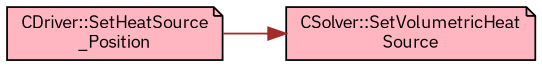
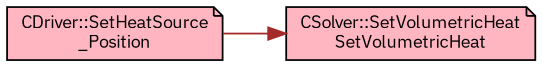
  digraph {
    rankdir=RL
    fontname="IBM Plex Sans"
    node [color=black fillcolor=lightpink fontname="IBM Plex Sans" fontsize=10 shape=note style=filled]
-   n1 [fontcolor=black height=0.2 label="CSolver::SetVolumetricHeat\lSource" width=0.4]
+   n1 [fontcolor=black height=0.2 label="CSolver::SetVolumetricHeat\lSetVolumetricHeat" width=0.4]
    n2 [height=0.2 label="CDriver::SetHeatSource\l_Position" width=0.4]
    n1 -> n2 [color=brown dir=back fontname="IBM Plex Sans" fontsize=10 labelfontname=Helvetica labelfontsize=10 style=solid]
  }
